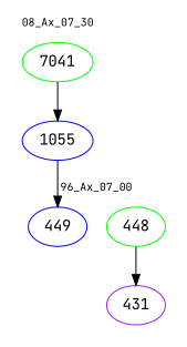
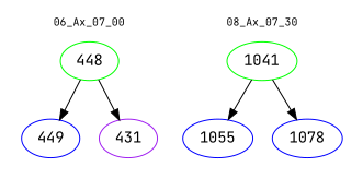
  digraph {
    fontname="JetBrains Mono"
    node [color=blue fontname="JetBrains Mono"]
    edge [color=black fontname="JetBrains Mono"]
    n1 [color=green label=448]
    n2 [label=449]
    n3 [color=purple label=431]
-   n4 [color=green label=7041]
+   n4 [color=green label=1041]
    n5 [label=1055]
+   n6 [label=1078]
    subgraph cluster_1 {
      color=white
      fontsize=10
-     label="96_Ax_07_00"
+     label="06_Ax_07_00"
      n1
      n2
      n3
    }
    subgraph cluster_2 {
      color=white
      fontsize=10
      label="08_Ax_07_30"
      n4
      n5
+     n6
    }
-   n5 -> n2
+   n1 -> n2
    n1 -> n3
    n4 -> n5
+   n4 -> n6
  }
